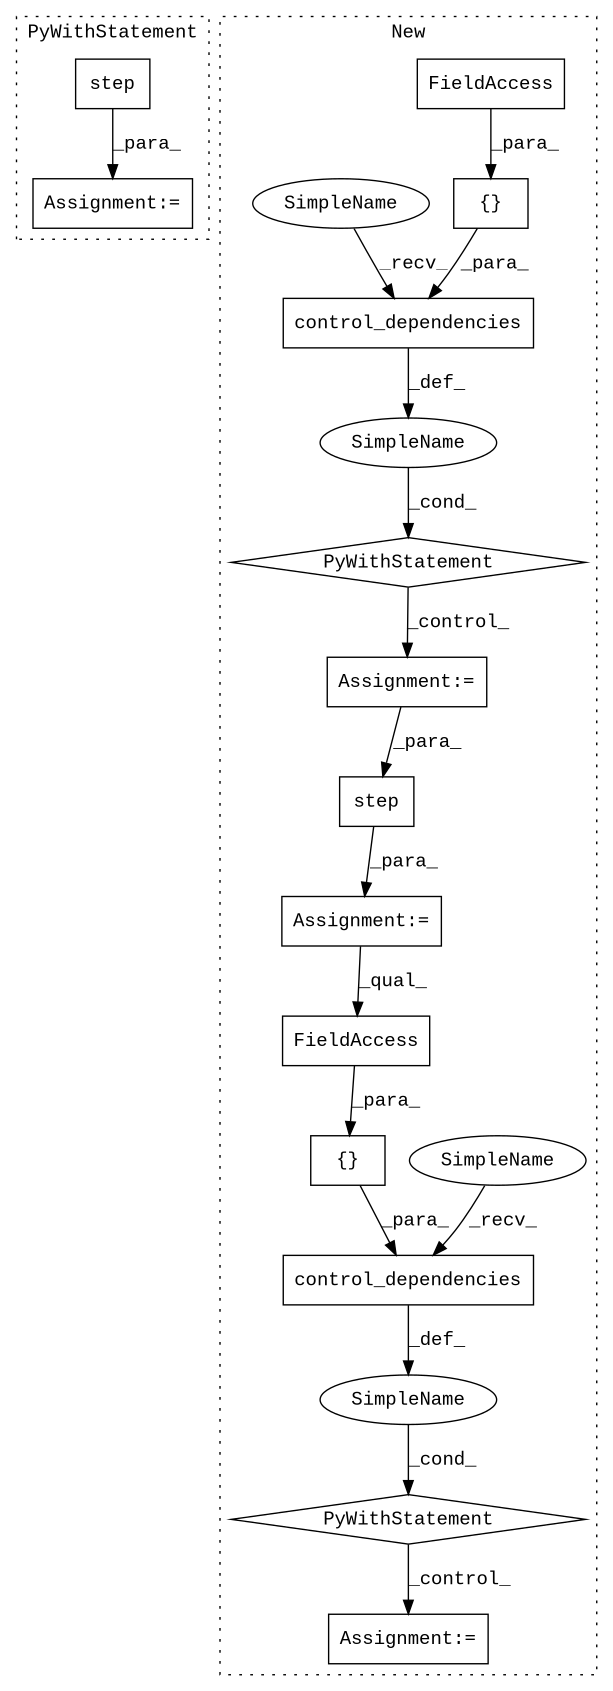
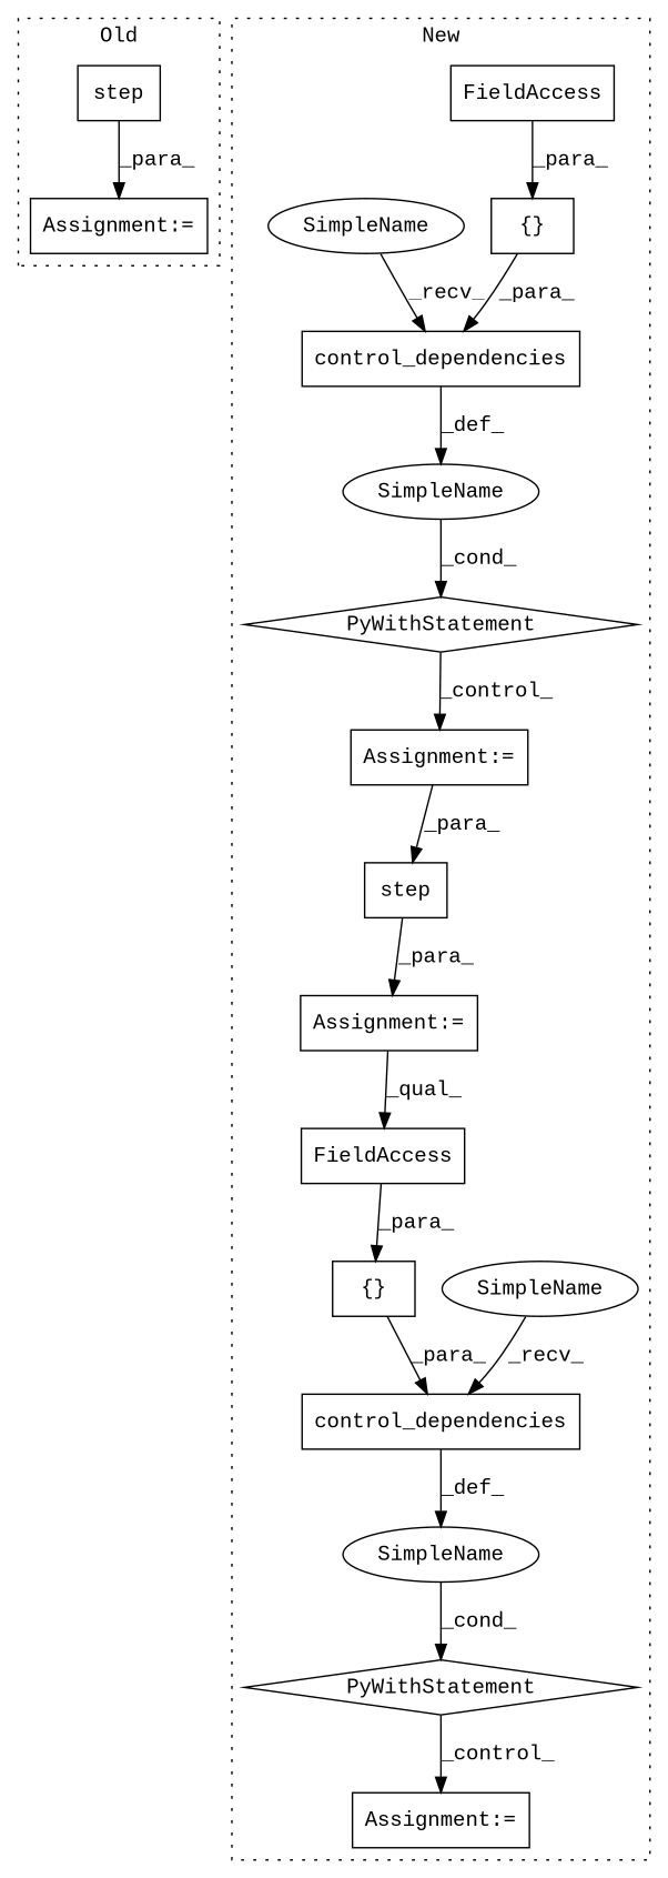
  digraph {
    fontname="Liberation Mono"
    node [a=32 l=1 shape=box fontname="Liberation Mono"]
    edge [fontname="Liberation Mono"]
    n1 [l="5,1" label=step s="12615,12655"]
    n2 [a=7 l=2 label="Assignment:=" s=12606]
    n3 [a=104 l="10,2" label=PyWithStatement s="11961,12034" shape=diamond]
    n4 [a=7 label="Assignment:=" s=12050]
    n5 [a=42 label=SimpleName shape=ellipse l=""]
    n6 [l="21,1" label=control_dependencies s="11982,12033"]
    n7 [l="21,1" label=control_dependencies s="11812,11863"]
    n8 [a=104 l="10,2" label=PyWithStatement s="11791,11864" shape=diamond]
    n9 [a=7 label="Assignment:=" s=11935]
    n10 [a=22 l=19 label=FieldAccess s=12013]
    n11 [a=4 l="1,1" label="{}" s="11842,11862"]
    n12 [a=22 l=19 label=FieldAccess s=11843]
    n13 [a=4 l="1,1" label="{}" s="12012,12032"]
    n14 [a=42 label=SimpleName shape=ellipse l=""]
    n15 [a=7 label="Assignment:=" s=11880]
    n16 [l="5,1" label=step s="11943,11954"]
    n17 [a=42 l=10 label=SimpleName s=11971 shape=ellipse]
    n18 [a=42 l=10 label=SimpleName s=11801 shape=ellipse]
    subgraph cluster_1 {
-     label=PyWithStatement
+     label=Old
      style=dotted
      n1
      n2
    }
    subgraph cluster_2 {
      label=New
      style=dotted
      n3
      n4
      n5
      n6
      n7
      n8
      n9
      n10
      n11
      n12
      n13
      n14
      n15
      n16
      n17
      n18
    }
    n1 -> n2 [label=_para_]
    n3 -> n4 [label=_control_]
    n5 -> n3 [label=_cond_]
    n6 -> n5 [label=_def_]
    n7 -> n14 [label=_def_]
    n8 -> n15 [label=_control_]
    n9 -> n10 [label=_qual_]
    n10 -> n13 [label=_para_]
    n11 -> n7 [label=_para_]
    n12 -> n11 [label=_para_]
    n13 -> n6 [label=_para_]
    n14 -> n8 [label=_cond_]
    n15 -> n16 [label=_para_]
    n16 -> n9 [label=_para_]
    n17 -> n6 [label=_recv_]
    n18 -> n7 [label=_recv_]
  }
